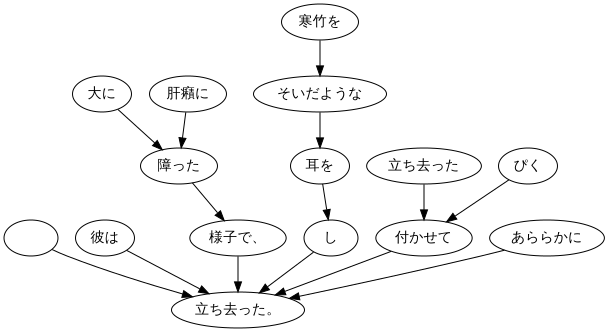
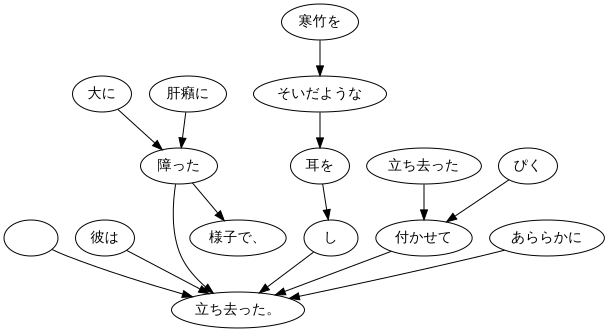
  digraph {
    n1 [label="　"]
    n2 [label="立ち去った。"]
    n3 [label="彼は"]
    n4 [label="大に"]
    n5 [label="障った"]
    n6 [label="様子で、"]
    n7 [label="肝癪に"]
    n8 [label="寒竹を"]
    n9 [label="そいだような"]
    n10 [label="耳を"]
    n11 [label="し"]
    n12 [label="立ち去った"]
    n13 [label="付かせて"]
    n14 [label="ぴく"]
    n15 [label="あららかに"]
    n1 -> n2
    n3 -> n2
    n4 -> n5
    n5 -> n6
-   n6 -> n2
+   n5 -> n2
    n7 -> n5
    n8 -> n9
    n9 -> n10
    n10 -> n11
    n11 -> n2
    n12 -> n13
    n13 -> n2
    n14 -> n13
    n15 -> n2
  }
